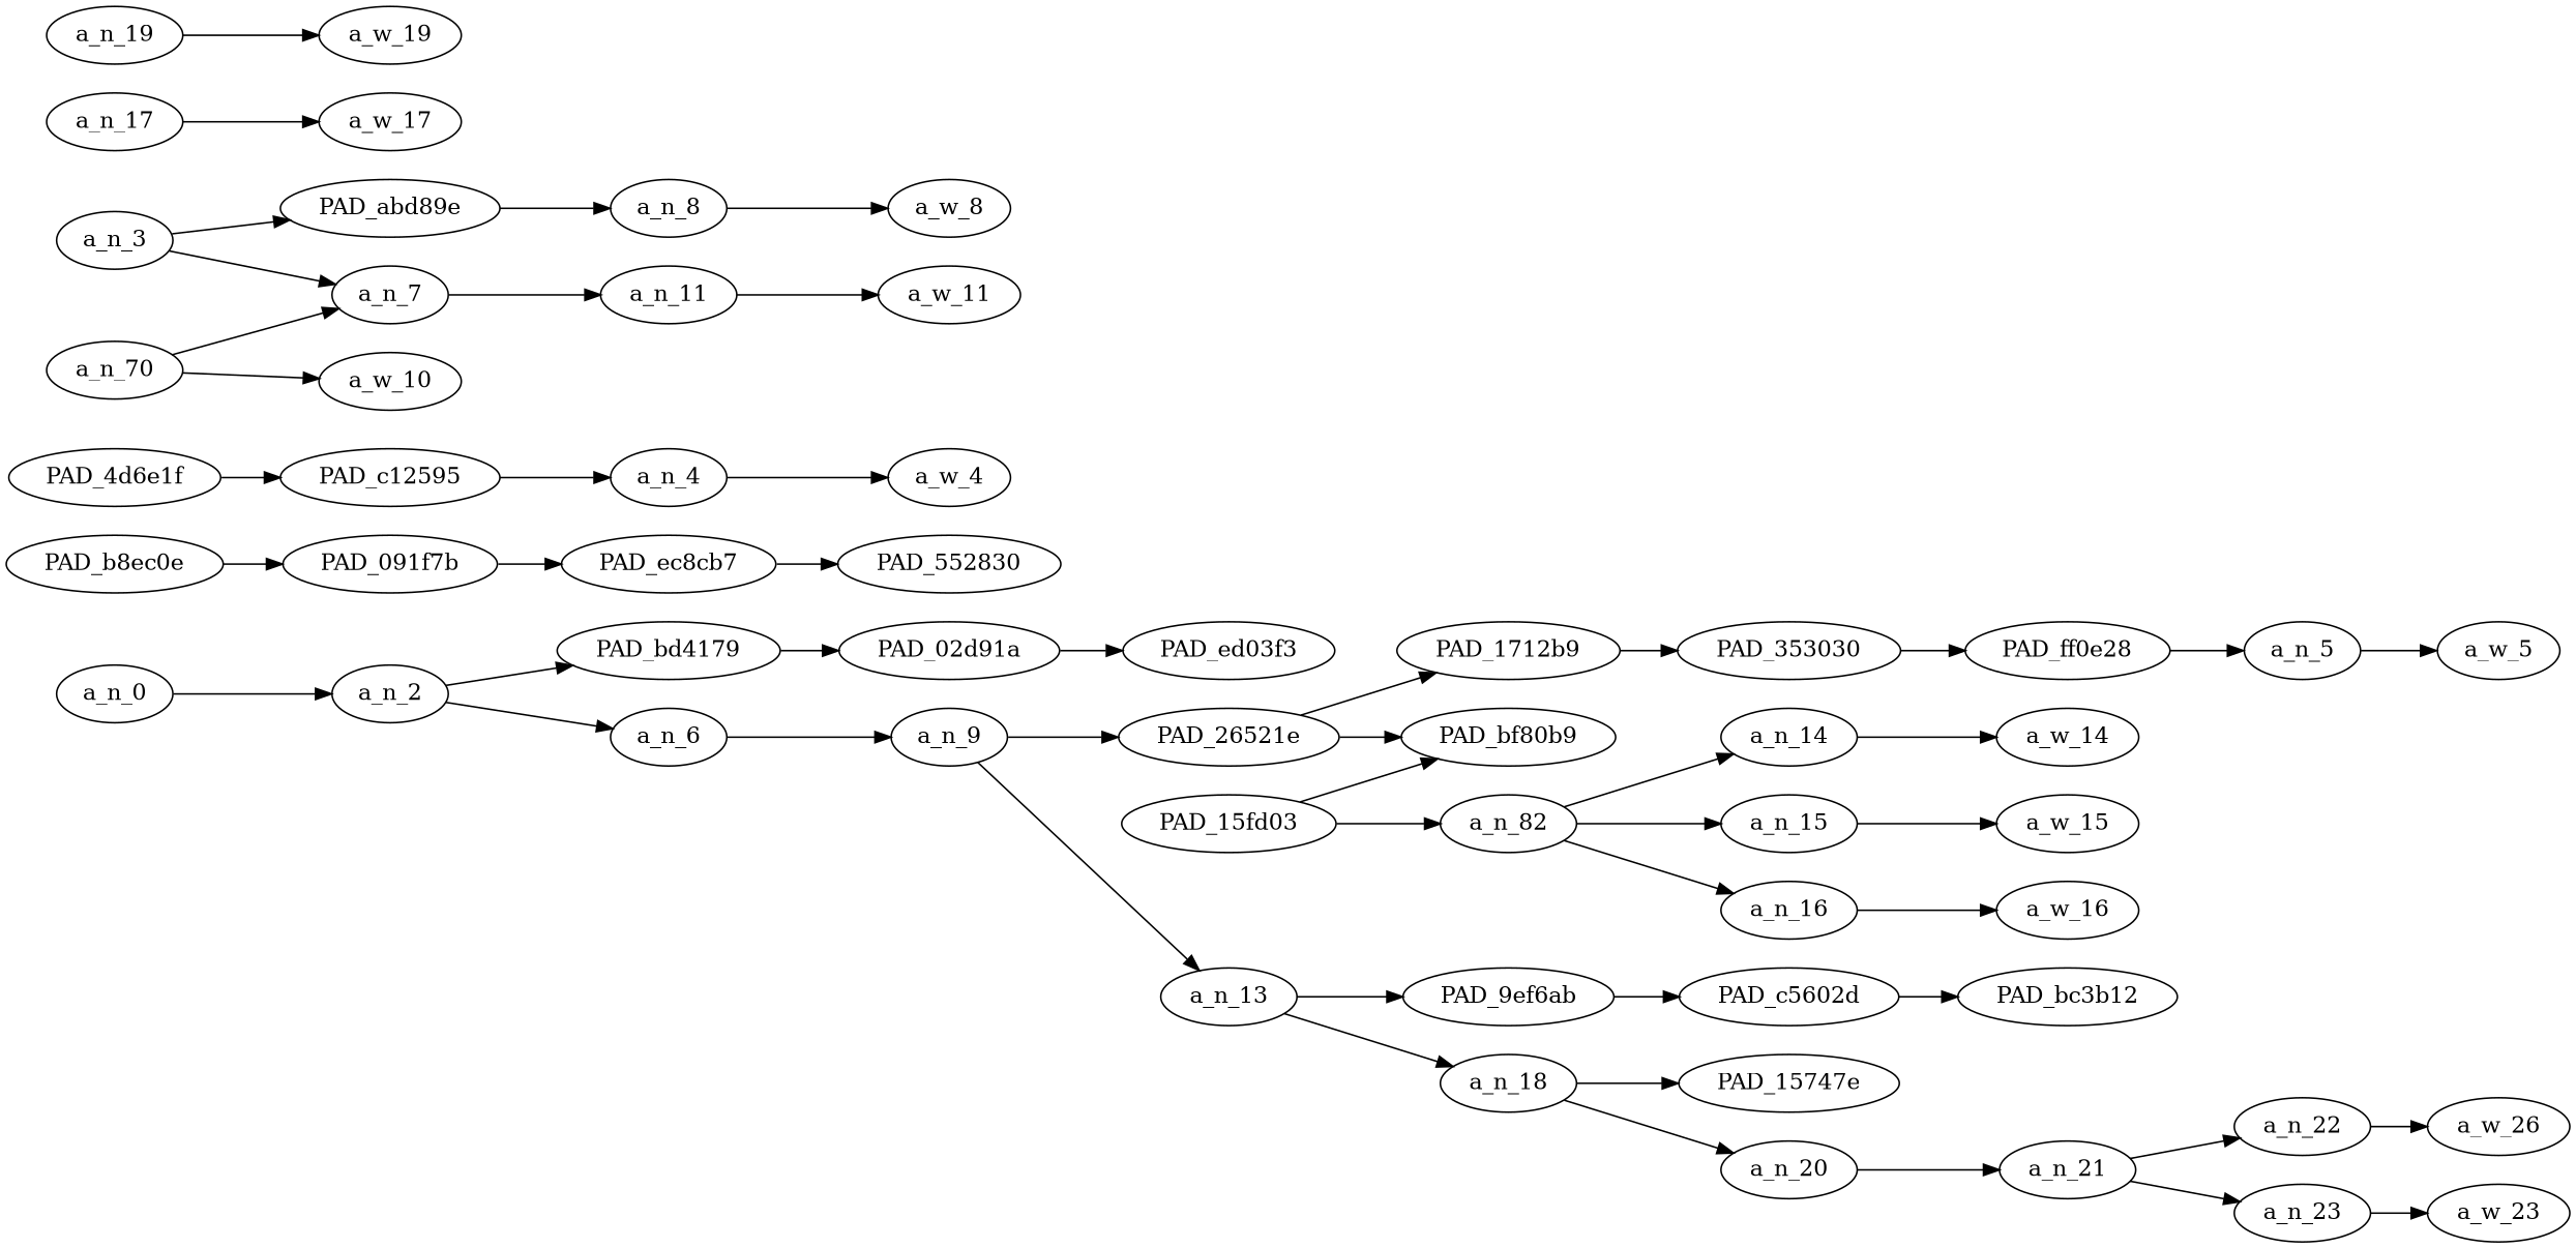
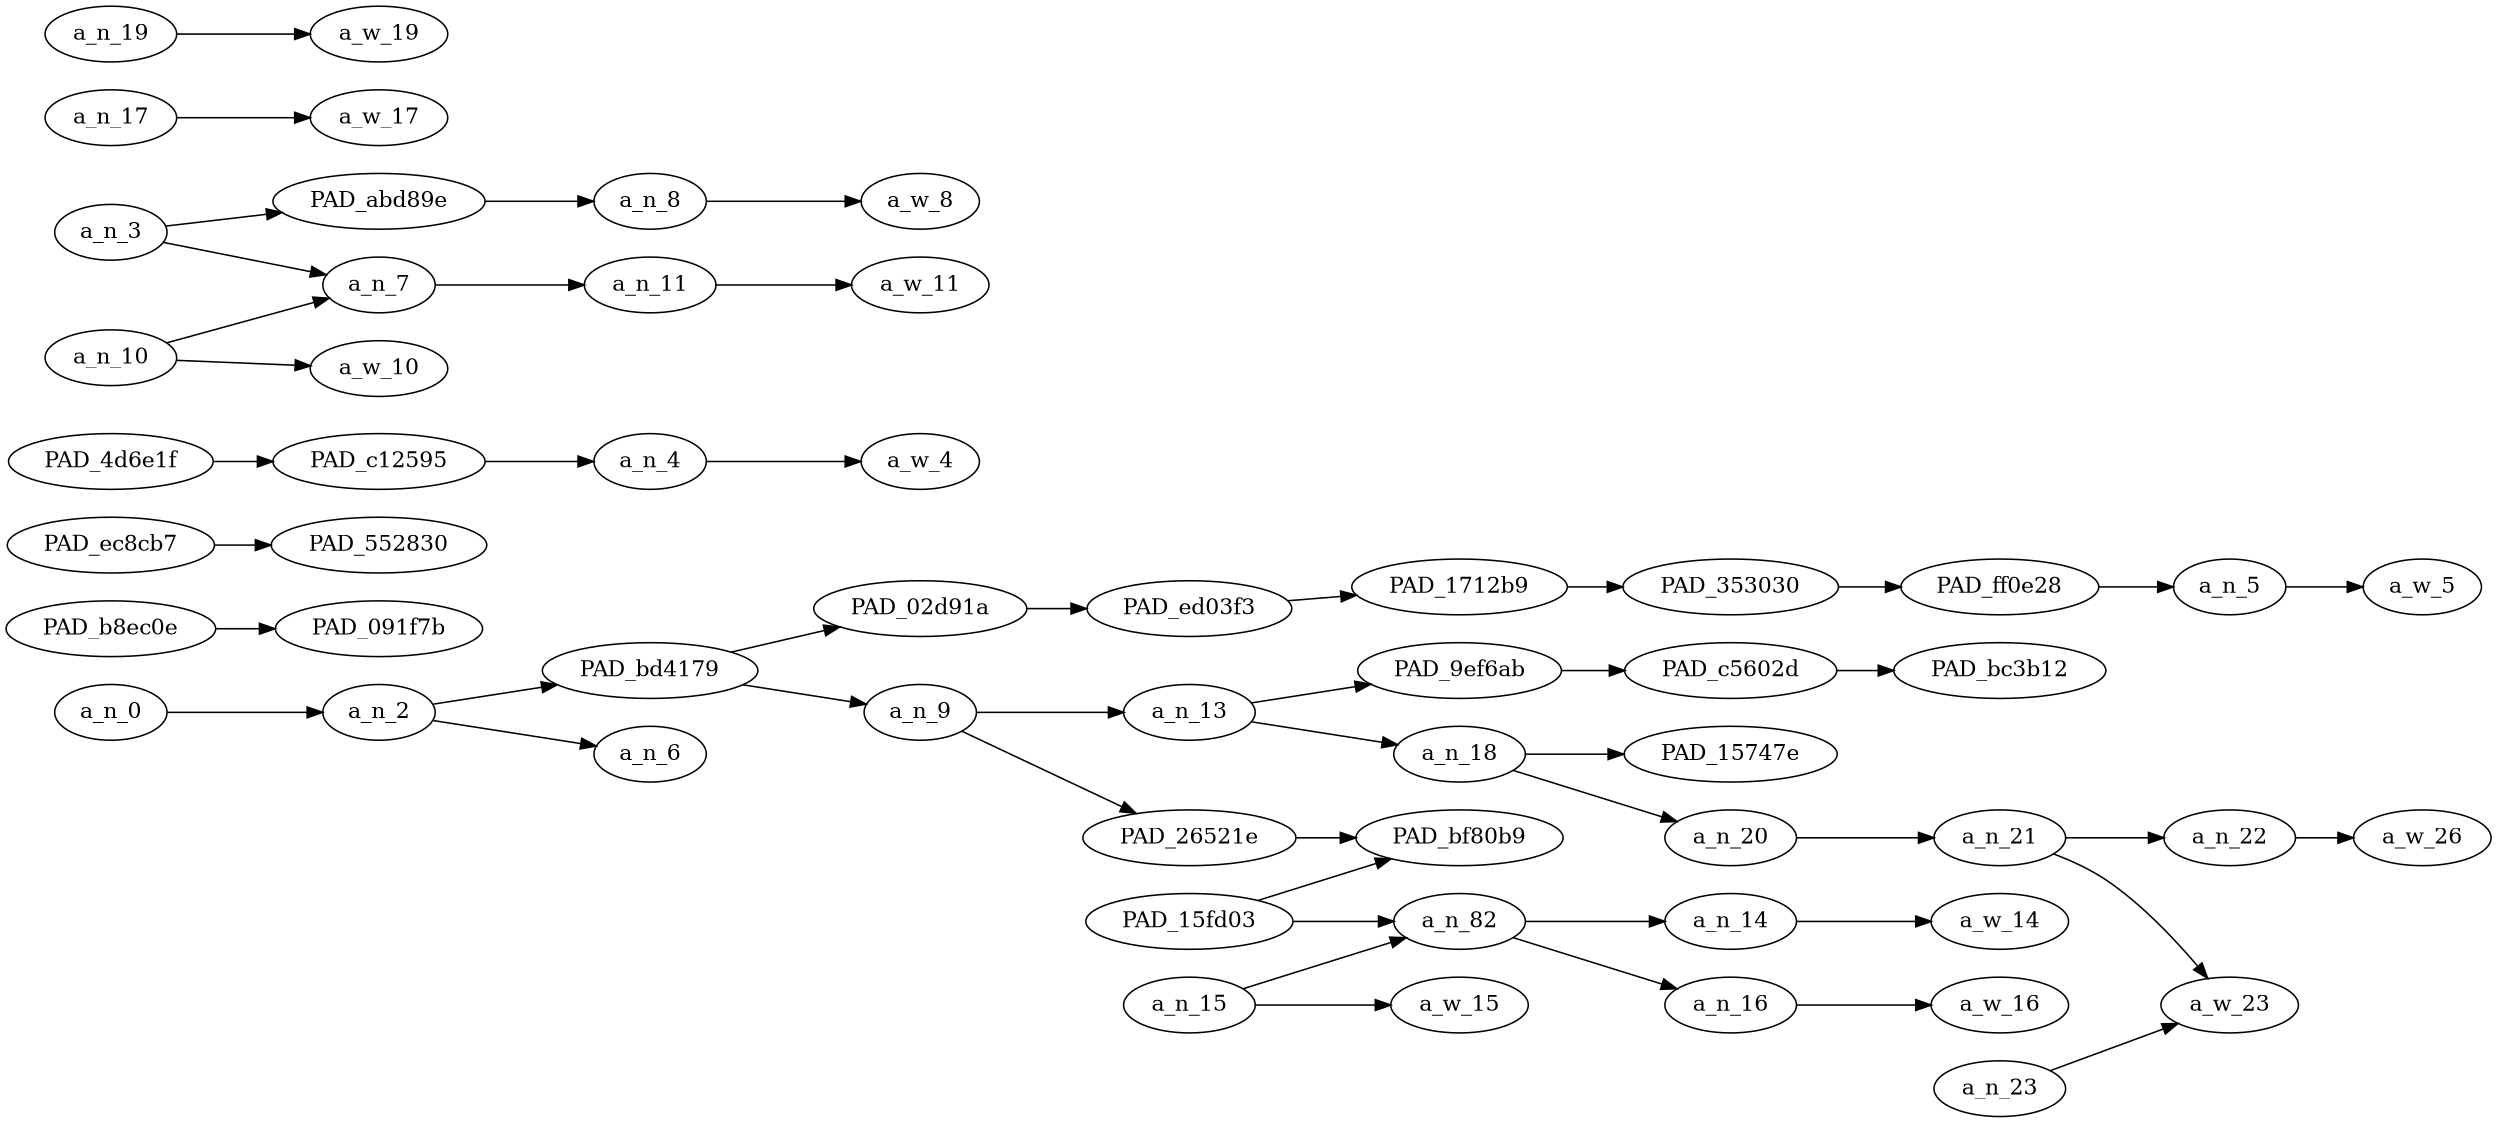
  strict digraph {
    rankdir=LR
    node [div_dir=1 index=0 level=1 text_span="[4]" value=0.04049883]
    a_n_0 [level=9 text_span="[0, 1, 2, 3, 4, 5, 6, 7, 8, 9, 10, 11]" value=1.00000000]
    a_n_2 [index=1 level=8 text_span="[4, 5, 6, 7, 8, 9, 10, 11]" value=0.41808344]
    PAD_b8ec0e [level=8 text_span="[0, 1, 2, 3]" value=0.58114576]
    PAD_091f7b [level=7 text_span="[0, 1, 2, 3]" value=0.58114576]
    PAD_bd4179 [div_dir=-1 index=1 level=7]
    a_n_6 [index=2 level=7 text_span="[5, 6, 7, 8, 9, 10, 11]" value=0.37727646]
    PAD_ec8cb7 [level=6 text_span="[0, 1, 2, 3]" value=0.58114576]
    PAD_02d91a [div_dir=-1 index=1 level=6]
    a_n_9 [index=2 level=6 text_span="[5, 6, 7, 8, 9, 10, 11]" value=0.37690525]
    PAD_552830 [level=5 text_span="[0, 1, 2, 3]" value=0.58114576]
    PAD_4d6e1f [index=1 level=3 text_span="[3]" value=0.28104980]
    n12 [index=2 label=PAD_c12595 level=2 text_span="[3]" value=0.28104980]
    a_n_3 [level=3 text_span="[0, 1, 2]" value=0.29929531]
    PAD_abd89e [index=1 level=2 text_span="[2]" value=0.19832735]
    a_n_7 [level=2 text_span="[0, 1]" value=0.10081175]
    a_n_4 [index=3 text_span="[3]" value=0.28104980]
    a_n_8 [index=2 text_span="[2]" value=0.19832735]
    a_n_11 [div_dir=-1 index=1 text_span="[1]" value=0.04246688]
    a_w_4 [div_dir=0 index=3 level=0 text_span="[3]" value=sheboons]
    a_w_8 [div_dir=0 index=2 level=0 text_span="[2]" value=bootyful]
-   a_n_10 [text_span="[0]" value=0.05821242 label=a_n_70]
+   a_n_10 [text_span="[0]" value=0.05821242]
    a_w_10 [div_dir=0 level=0 text_span="[0]" value=black]
    a_w_11 [div_dir=0 index=1 level=0 text_span="[1]" value=be]
    PAD_ed03f3 [div_dir=-1 index=1 level=5]
    PAD_26521e [index=2 level=5 text_span="[5, 6, 7]" value=0.17636908]
    a_n_13 [index=3 level=5 text_span="[8, 9, 10, 11]" value=0.20016495]
    PAD_1712b9 [div_dir=-1 index=1 level=4]
    PAD_353030 [div_dir=-1 index=2 level=3]
    n29 [div_dir=-1 index=3 label=PAD_ff0e28 level=2]
    a_n_5 [div_dir=-1 index=4]
    a_w_5 [div_dir=0 index=4 level=0 value=something]
    PAD_bf80b9 [index=2 level=4 text_span="[5, 6, 7]" value=0.17636908]
    PAD_9ef6ab [index=3 level=4 text_span="[8]" value=0.08474244]
    a_n_18 [index=4 level=4 text_span="[9, 10, 11]" value=0.11526461]
    PAD_c5602d [index=4 level=3 text_span="[8]" value=0.08474244]
    PAD_15747e [index=5 level=3 text_span="[9]" value=0.03818864]
    a_n_20 [index=6 level=3 text_span="[10, 11]" value=0.07691199]
    PAD_15fd03 [index=3 level=3 text_span="[5, 6, 7]" value=0.17636908]
    n39 [index=4 label=a_n_82 level=2 text_span="[5, 6, 7]" value=0.17636908]
    a_n_14 [div_dir=-1 index=5 text_span="[5]" value=0.02691993]
    a_n_15 [div_dir=-1 index=6 text_span="[6]" value=0.03475641]
    a_n_16 [index=7 text_span="[7]" value=0.11431305]
    a_w_14 [div_dir=0 index=5 level=0 text_span="[5]" value=even]
    a_w_15 [div_dir=0 index=6 level=0 text_span="[6]" value=their]
    a_w_16 [div_dir=0 index=7 level=0 text_span="[7]" value=gorillas]
    PAD_bc3b12 [index=5 level=2 text_span="[8]" value=0.08474244]
    a_n_21 [index=7 level=2 text_span="[10, 11]" value=0.07678170]
    a_n_17 [index=8 text_span="[8]" value=0.08474244]
    a_w_17 [div_dir=0 index=8 level=0 text_span="[8]" value=dont]
    a_n_22 [index=10 text_span="[10]" value=0.03622545]
    a_n_23 [index=11 text_span="[11]" value=0.04042596]
    a_n_19 [index=9 text_span="[9]" value=0.03818864]
    a_w_19 [div_dir=0 index=9 level=0 text_span="[9]" value=want]
    n54 [div_dir=0 index=10 label=a_w_26 level=0 text_span="[10]" value=nobody]
    a_w_23 [div_dir=0 index=11 level=0 text_span="[11]" value=wants]
    a_n_0 -> a_n_2
    a_n_2 -> PAD_bd4179
    a_n_2 -> a_n_6
    PAD_b8ec0e -> PAD_091f7b
-   PAD_091f7b -> PAD_ec8cb7
    PAD_bd4179 -> PAD_02d91a
-   a_n_6 -> a_n_9
+   PAD_bd4179 -> a_n_9
    PAD_ec8cb7 -> PAD_552830
    PAD_02d91a -> PAD_ed03f3
    a_n_9 -> PAD_26521e
    a_n_9 -> a_n_13
    PAD_4d6e1f -> n12
    n12 -> a_n_4
    a_n_3 -> PAD_abd89e
    a_n_3 -> a_n_7
    PAD_abd89e -> a_n_8
    a_n_7 -> a_n_11
    a_n_4 -> a_w_4
    a_n_8 -> a_w_8
    a_n_11 -> a_w_11
    a_n_10 -> a_n_7
    a_n_10 -> a_w_10
-   PAD_26521e -> PAD_1712b9
+   PAD_ed03f3 -> PAD_1712b9
    PAD_26521e -> PAD_bf80b9
    a_n_13 -> PAD_9ef6ab
    a_n_13 -> a_n_18
    PAD_1712b9 -> PAD_353030
    PAD_353030 -> n29
    n29 -> a_n_5
    a_n_5 -> a_w_5
    PAD_9ef6ab -> PAD_c5602d
    a_n_18 -> PAD_15747e
    a_n_18 -> a_n_20
    PAD_c5602d -> PAD_bc3b12
    a_n_20 -> a_n_21
    PAD_15fd03 -> PAD_bf80b9
    PAD_15fd03 -> n39
    n39 -> a_n_14
-   n39 -> a_n_15
+   a_n_15 -> n39
    n39 -> a_n_16
    a_n_14 -> a_w_14
    a_n_15 -> a_w_15
    a_n_16 -> a_w_16
    a_n_21 -> a_n_22
-   a_n_21 -> a_n_23
+   a_n_21 -> a_w_23
    a_n_17 -> a_w_17
    a_n_22 -> n54
    a_n_23 -> a_w_23
    a_n_19 -> a_w_19
  }
